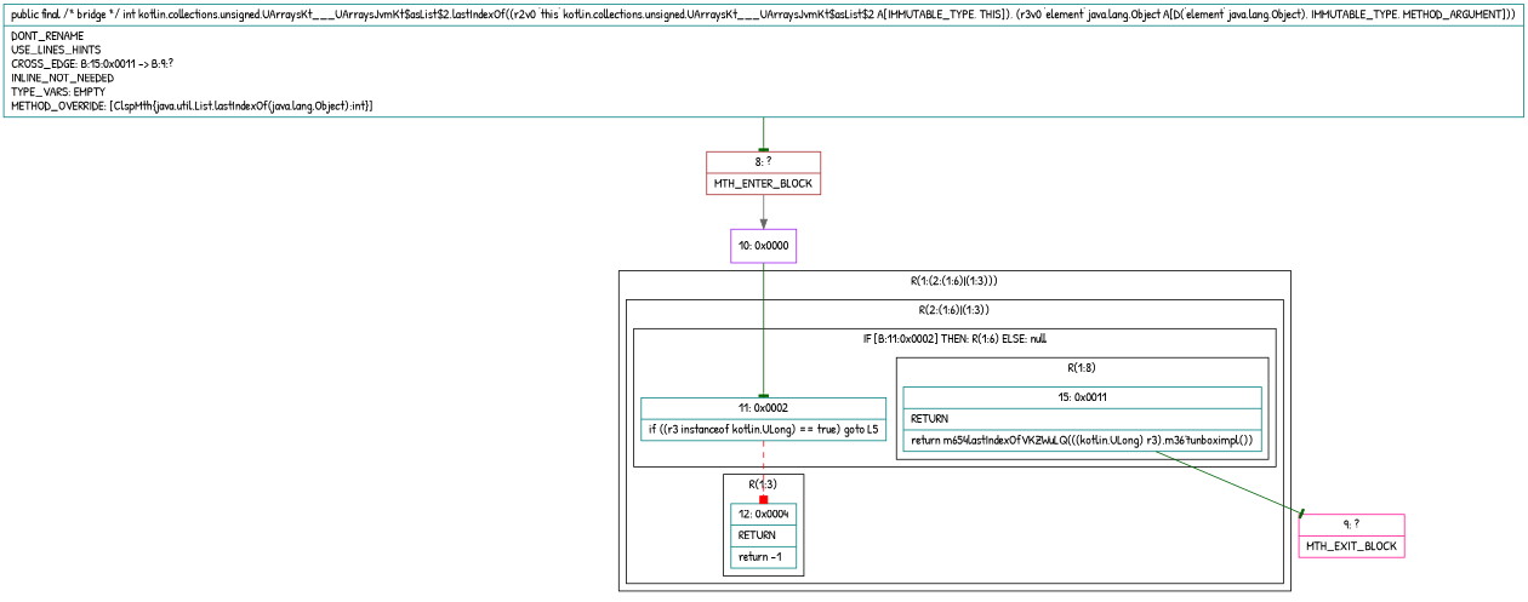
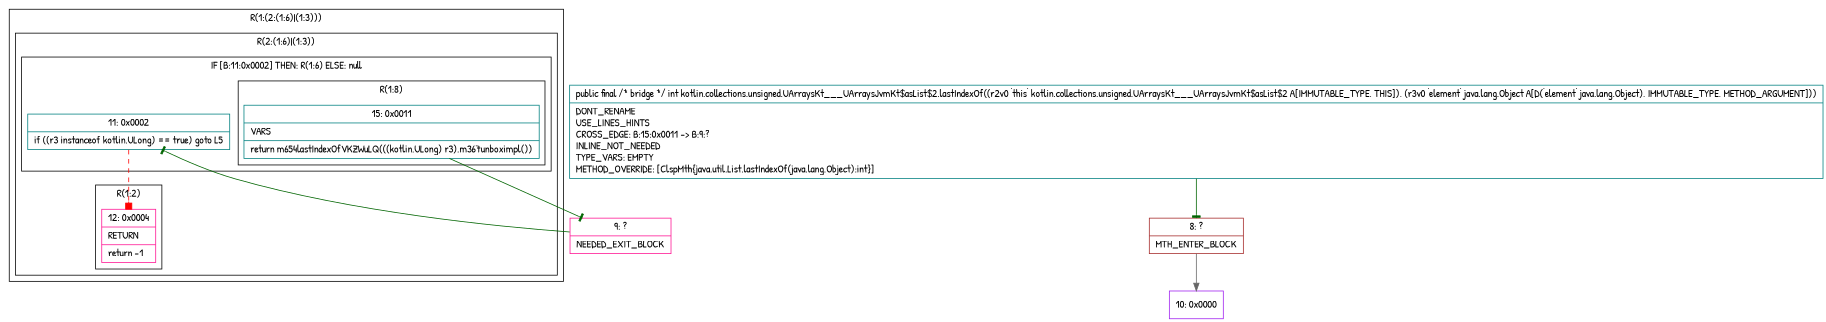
  digraph {
    fontname="Patrick Hand"
    node [color=teal fontname="Patrick Hand" shape=record]
    edge [arrowhead=tee color=darkgreen fontname="Patrick Hand"]
-   n1 [label="{15\:\ 0x0011|RETURN\l|return m654lastIndexOfVKZWuLQ(((kotlin.ULong) r3).m367unboximpl())\l}"]
+   n1 [label="{15\:\ 0x0011|VARS\l|return m654lastIndexOfVKZWuLQ(((kotlin.ULong) r3).m367unboximpl())\l}"]
    n2 [label="{11\:\ 0x0002|if ((r3 instanceof kotlin.ULong) == true) goto L5\l}"]
-   n3 [label="{12\:\ 0x0004|RETURN\l|return \-1\l}"]
-   n4 [color=deeppink label="{9\:\ ?|MTH_EXIT_BLOCK\l}"]
+   n3 [color=deeppink label="{12\:\ 0x0004|RETURN\l|return \-1\l}"]
+   n4 [color=deeppink label="{9\:\ ?|NEEDED_EXIT_BLOCK\l}"]
    n5 [color=brown label="{8\:\ ?|MTH_ENTER_BLOCK\l}"]
    n6 [color=purple label="{10\:\ 0x0000}"]
    n7 [label="{public final \/* bridge *\/ int kotlin.collections.unsigned.UArraysKt___UArraysJvmKt$asList$2.lastIndexOf((r2v0 'this' kotlin.collections.unsigned.UArraysKt___UArraysJvmKt$asList$2 A[IMMUTABLE_TYPE, THIS]), (r3v0 'element' java.lang.Object A[D('element' java.lang.Object), IMMUTABLE_TYPE, METHOD_ARGUMENT]))  | DONT_RENAME\lUSE_LINES_HINTS\lCROSS_EDGE: B:15:0x0011 \-\> B:9:?\lINLINE_NOT_NEEDED\lTYPE_VARS: EMPTY\lMETHOD_OVERRIDE: [ClspMth\{java.util.List.lastIndexOf(java.lang.Object):int\}]\l}"]
    subgraph cluster_1 {
      label="R(1:(2:(1:6)|(1:3)))"
      subgraph cluster_2 {
        label="R(2:(1:6)|(1:3))"
        subgraph cluster_3 {
          label="IF [B:11:0x0002] THEN: R(1:6) ELSE: null"
          n2
          subgraph cluster_4 {
            label="R(1:8)"
            n1
          }
        }
        subgraph cluster_5 {
-         label="R(1:3)"
+         label="R(1:2)"
          n3
        }
      }
    }
    n1 -> n4
    n2 -> n3 [arrowhead=box color=red style=dashed]
    n5 -> n6 [arrowhead=normal color=gray40]
-   n6 -> n2
+   n4 -> n2
    n7 -> n5
  }
